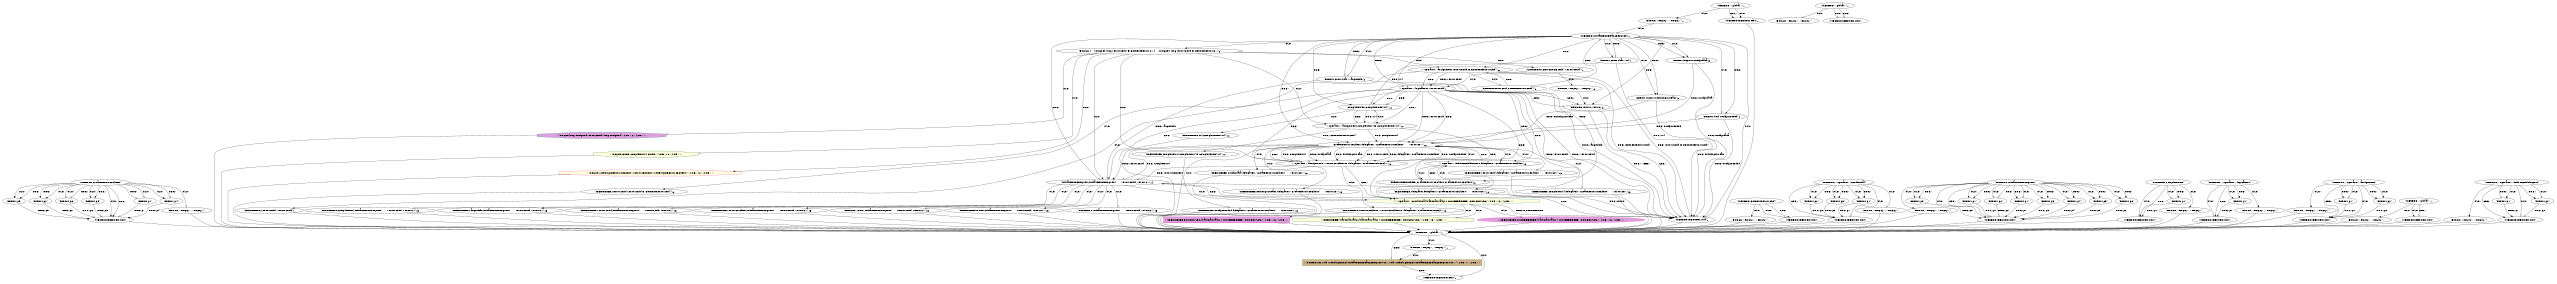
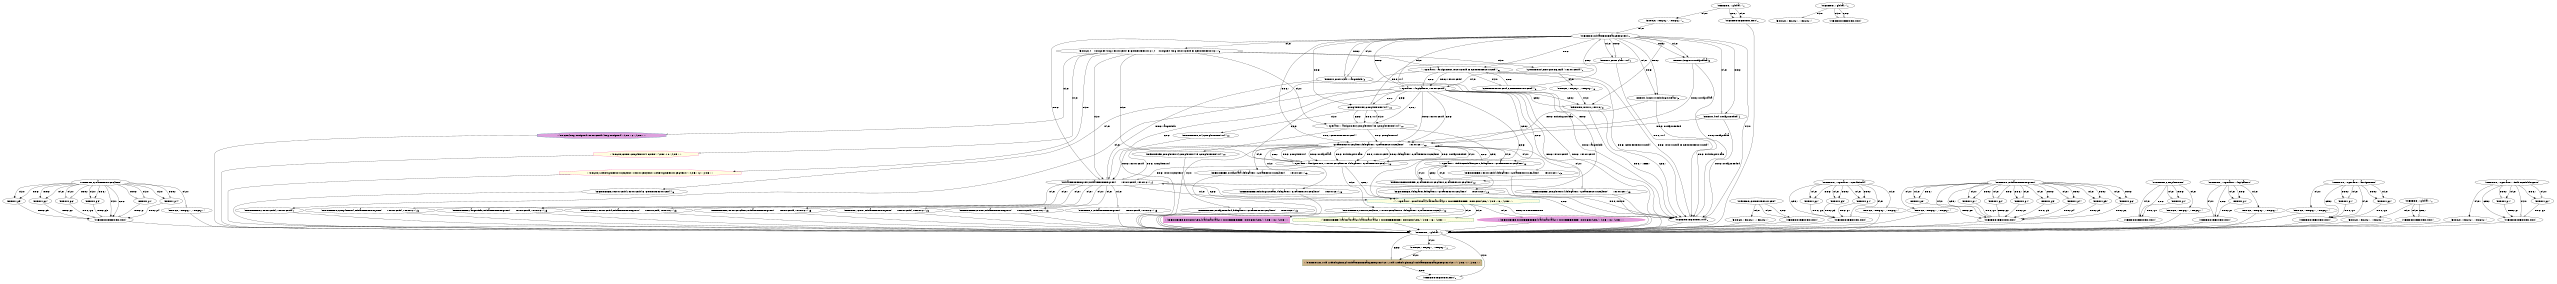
  digraph {
    edge [arrowhead=onormal]
    n1 [label=<(METHOD,CreateResourceClient)>]
    n2 [label=<(PARAM,p1)>]
    n3 [label=<(PARAM,p2)>]
    n4 [label=<(PARAM,p3)>]
    n5 [label=<(PARAM,p4)>]
    n6 [label=<(PARAM,p5)>]
    n7 [label=<(PARAM,p6)>]
    n8 [label=<(BLOCK,&lt;empty&gt;,&lt;empty&gt;)>]
    n9 [label=<(METHOD_RETURN,ANY)>]
    n10 [label=<(METHOD,&lt;global&gt;)<SUB>1</SUB>>]
    n11 [label=<(BLOCK,&lt;empty&gt;,&lt;empty&gt;)<SUB>1</SUB>>]
    n12 [color=darkgreen fillcolor=tan label="<(UNKNOWN,void WebPluginImpl::InitiateHTTPRangeRequest(co...,void WebPluginImpl::InitiateHTTPRangeRequest(co...)<SUB>1</SUB>>" shape=note style=filled]
    n13 [label=<(METHOD_RETURN,ANY)<SUB>1</SUB>>]
    n14 [label=<(METHOD,&lt;global&gt;)<SUB>1</SUB>>]
    n15 [label=<(BLOCK,&lt;empty&gt;,&lt;empty&gt;)<SUB>1</SUB>>]
    n16 [label=<(METHOD_RETURN,ANY)<SUB>1</SUB>>]
    n17 [label=<(METHOD,InitiateHTTPRangeRequest)<SUB>1</SUB>>]
    n18 [label=<(PARAM,const char* url)<SUB>1</SUB>>]
    n19 [label=<(PARAM,const char* range_info)<SUB>2</SUB>>]
    n20 [label=<(PARAM,intptr_t existing_stream)<SUB>3</SUB>>]
    n21 [label=<(PARAM,bool notify_needed)<SUB>4</SUB>>]
    n22 [label=<(PARAM,intptr_t notify_data)<SUB>5</SUB>>]
    n23 [label=<(BLOCK,{    unsigned long resource_id = GetNextResourc...,{    unsigned long resource_id = GetNextResourc...)<SUB>5</SUB>>]
    n24 [label=<(&lt;operator&gt;.assignment,resource_id = GetNextResourceId())<SUB>6</SUB>>]
    n25 [label=<(&lt;operator&gt;.logicalNot,!resource_id)<SUB>7</SUB>>]
    n26 [label=<(RETURN,return;,return;)<SUB>8</SUB>>]
    n27 [label=<(CompleteURL,CompleteURL(url))<SUB>10</SUB>>]
    n28 [label=<(CreateResourceClient,delegate_-&gt;CreateResourceClient(       resource...)<SUB>12</SUB>>]
    n29 [label=<(InitiateHTTPRequest,InitiateHTTPRequest(       resource_id, resourc...)<SUB>14</SUB>>]
    n30 [color=teal fillcolor=lightyellow label="<(&lt;operator&gt;.conditional,load_manually_ ? NO_REFERRER : PLUGIN_SRC)<SUB>16</SUB>>" shape=octagon style=filled]
    n31 [label=<(METHOD_RETURN,void)<SUB>1</SUB>>]
    n32 [color=teal fillcolor=plum label="<(LOCAL,long unsigned resource_id: long unsigned)<SUB>6</SUB>>" shape=octagon style=filled]
    n33 [label=<(CONTROL_STRUCTURE,IF,if (!resource_id))<SUB>7</SUB>>]
-   n34 [color=darkgreen fillcolor=lightyellow label="<(LOCAL,GURL complete_url: GURL)<SUB>10</SUB>>" shape=octagon style=filled]
+   n34 [color=deeppink fillcolor=lightyellow label="<(LOCAL,GURL complete_url: GURL)<SUB>10</SUB>>" shape=octagon style=filled]
    n35 [label=<(&lt;operator&gt;.assignment,complete_url = CompleteURL(url))<SUB>10</SUB>>]
    n36 [color=deeppink fillcolor=lightyellow label="<(LOCAL,WebPluginResourceClient* resource_client: WebPluginResourceClient*)<SUB>12</SUB>>" shape=octagon style=filled]
    n37 [label=<(&lt;operator&gt;.assignment,* resource_client = delegate_-&gt;CreateResourceCl...)<SUB>12</SUB>>]
    n38 [label=<(GetNextResourceId,GetNextResourceId())<SUB>6</SUB>>]
    n39 [label=<(IDENTIFIER,resource_id,resource_id = GetNextResourceId())<SUB>6</SUB>>]
    n40 [label=<(IDENTIFIER,resource_id,!resource_id)<SUB>7</SUB>>]
    n41 [label=<(&lt;operator&gt;.indirectFieldAccess,delegate_-&gt;CreateResourceClient)<SUB>12</SUB>>]
    n42 [label=<(FIELD_IDENTIFIER,CreateResourceClient,CreateResourceClient)<SUB>12</SUB>>]
    n43 [label=<(IDENTIFIER,url,CompleteURL(url))<SUB>10</SUB>>]
    n44 [label=<(IDENTIFIER,resource_id,delegate_-&gt;CreateResourceClient(       resource...)<SUB>13</SUB>>]
    n45 [label=<(IDENTIFIER,complete_url,delegate_-&gt;CreateResourceClient(       resource...)<SUB>13</SUB>>]
    n46 [label=<(IDENTIFIER,notify_needed,delegate_-&gt;CreateResourceClient(       resource...)<SUB>13</SUB>>]
    n47 [label=<(IDENTIFIER,notify_data,delegate_-&gt;CreateResourceClient(       resource...)<SUB>13</SUB>>]
    n48 [label=<(IDENTIFIER,existing_stream,delegate_-&gt;CreateResourceClient(       resource...)<SUB>13</SUB>>]
    n49 [label=<(IDENTIFIER,resource_id,InitiateHTTPRequest(       resource_id, resourc...)<SUB>15</SUB>>]
    n50 [label=<(IDENTIFIER,resource_client,InitiateHTTPRequest(       resource_id, resourc...)<SUB>15</SUB>>]
    n51 [label=<(LITERAL,&quot;GET&quot;,InitiateHTTPRequest(       resource_id, resourc...)<SUB>15</SUB>>]
    n52 [label=<(IDENTIFIER,NULL,InitiateHTTPRequest(       resource_id, resourc...)<SUB>15</SUB>>]
    n53 [label=<(LITERAL,0,InitiateHTTPRequest(       resource_id, resourc...)<SUB>15</SUB>>]
    n54 [label=<(IDENTIFIER,complete_url,InitiateHTTPRequest(       resource_id, resourc...)<SUB>15</SUB>>]
    n55 [label=<(IDENTIFIER,range_info,InitiateHTTPRequest(       resource_id, resourc...)<SUB>15</SUB>>]
    n56 [color=darkgreen fillcolor=lightyellow label="<(IDENTIFIER,load_manually_,load_manually_ ? NO_REFERRER : PLUGIN_SRC)<SUB>16</SUB>>" shape=octagon style=filled]
    n57 [color=deeppink fillcolor=plum label="<(IDENTIFIER,NO_REFERRER,load_manually_ ? NO_REFERRER : PLUGIN_SRC)<SUB>16</SUB>>" shape=ellipse style=filled]
    n58 [color=deeppink fillcolor=plum label="<(IDENTIFIER,PLUGIN_SRC,load_manually_ ? NO_REFERRER : PLUGIN_SRC)<SUB>16</SUB>>" shape=note style=filled]
    n59 [label=<(BLOCK,&lt;empty&gt;,&lt;empty&gt;)<SUB>8</SUB>>]
    n60 [label=<(IDENTIFIER,complete_url,complete_url = CompleteURL(url))<SUB>10</SUB>>]
    n61 [label=<(IDENTIFIER,resource_client,* resource_client = delegate_-&gt;CreateResourceCl...)<SUB>12</SUB>>]
    n62 [label=<(IDENTIFIER,delegate_,delegate_-&gt;CreateResourceClient(       resource...)<SUB>12</SUB>>]
    n63 [label=<(METHOD,GetNextResourceId)>]
    n64 [label=<(BLOCK,&lt;empty&gt;,&lt;empty&gt;)>]
    n65 [label=<(METHOD_RETURN,ANY)>]
    n66 [label=<(METHOD,&lt;operator&gt;.conditional)>]
    n67 [label=<(PARAM,p1)>]
    n68 [label=<(PARAM,p2)>]
    n69 [label=<(PARAM,p3)>]
    n70 [label=<(BLOCK,&lt;empty&gt;,&lt;empty&gt;)>]
    n71 [label=<(METHOD_RETURN,ANY)>]
    n72 [label=<(METHOD,InitiateHTTPRequest)>]
    n73 [label=<(PARAM,p1)>]
    n74 [label=<(PARAM,p2)>]
    n75 [label=<(PARAM,p3)>]
    n76 [label=<(PARAM,p4)>]
    n77 [label=<(PARAM,p5)>]
    n78 [label=<(PARAM,p6)>]
    n79 [label=<(PARAM,p7)>]
    n80 [label=<(PARAM,p8)>]
    n81 [label=<(BLOCK,&lt;empty&gt;,&lt;empty&gt;)>]
    n82 [label=<(METHOD_RETURN,ANY)>]
    n83 [label=<(METHOD,CompleteURL)>]
    n84 [label=<(PARAM,p1)>]
    n85 [label=<(BLOCK,&lt;empty&gt;,&lt;empty&gt;)>]
    n86 [label=<(METHOD_RETURN,ANY)>]
    n87 [label=<(METHOD,&lt;operator&gt;.logicalNot)>]
    n88 [label=<(PARAM,p1)>]
    n89 [label=<(BLOCK,&lt;empty&gt;,&lt;empty&gt;)>]
    n90 [label=<(METHOD_RETURN,ANY)>]
    n91 [label=<(METHOD,&lt;operator&gt;.assignment)>]
    n92 [label=<(PARAM,p1)>]
    n93 [label=<(PARAM,p2)>]
    n94 [label=<(BLOCK,&lt;empty&gt;,&lt;empty&gt;)>]
    n95 [label=<(METHOD_RETURN,ANY)>]
    n96 [label=<(METHOD,&lt;global&gt;)<SUB>1</SUB>>]
    n97 [label=<(BLOCK,&lt;empty&gt;,&lt;empty&gt;)>]
    n98 [label=<(METHOD_RETURN,ANY)>]
    n99 [label=<(METHOD,&lt;operator&gt;.indirectFieldAccess)>]
    n100 [label=<(PARAM,p1)>]
    n101 [label=<(PARAM,p2)>]
    n102 [label=<(BLOCK,&lt;empty&gt;,&lt;empty&gt;)>]
    n103 [label=<(METHOD_RETURN,ANY)>]
    n104 [label=<(METHOD,&lt;global&gt;)<SUB>1</SUB>>]
    n105 [label=<(BLOCK,&lt;empty&gt;,&lt;empty&gt;)>]
    n106 [label=<(METHOD_RETURN,ANY)>]
    n1 -> n2 [label="AST: "]
    n1 -> n2 [label="DDG: "]
    n1 -> n3 [arrowhead=normal label="AST: "]
    n1 -> n3 [arrowhead=normal label="DDG: "]
    n1 -> n4 [arrowhead=normal label="AST: "]
    n1 -> n4 [arrowhead=normal label="DDG: "]
    n1 -> n5 [arrowhead=diamond label="AST: "]
    n1 -> n5 [label="DDG: "]
    n1 -> n6 [arrowhead=diamond label="AST: "]
    n1 -> n6 [arrowhead=diamond label="DDG: "]
    n1 -> n7 [label="AST: "]
    n1 -> n7 [label="DDG: "]
    n1 -> n8 [label="AST: "]
    n1 -> n9 [arrowhead=diamond label="AST: "]
    n1 -> n9 [arrowhead=diamond label="CFG: "]
    n2 -> n9 [label="DDG: p1"]
    n3 -> n9 [arrowhead=diamond label="DDG: p2"]
    n4 -> n9 [label="DDG: p3"]
    n5 -> n9 [arrowhead=diamond label="DDG: p4"]
    n6 -> n9 [label="DDG: p5"]
    n7 -> n9 [label="DDG: p6"]
    n8 -> n10 [arrowhead=normal]
    n9 -> n10 [arrowhead=diamond]
    n10 -> n11 [arrowhead=diamond label="AST: "]
    n10 -> n12 [label="CFG: "]
    n10 -> n13 [label="AST: "]
    n11 -> n12 [arrowhead=diamond label="AST: "]
    n12 -> n13 [arrowhead=diamond label="CFG: "]
    n14 -> n15 [arrowhead=diamond label="AST: "]
    n14 -> n16 [arrowhead=diamond label="AST: "]
    n14 -> n16 [arrowhead=normal label="CFG: "]
    n15 -> n17 [label="AST: "]
    n16 -> n10 [arrowhead=diamond]
    n17 -> n18 [arrowhead=normal label="AST: "]
    n17 -> n18 [label="DDG: "]
    n17 -> n19 [label="AST: "]
    n17 -> n19 [label="DDG: "]
    n17 -> n20 [arrowhead=normal label="AST: "]
    n17 -> n20 [arrowhead=normal label="DDG: "]
    n17 -> n21 [label="AST: "]
    n17 -> n21 [arrowhead=normal label="DDG: "]
    n17 -> n22 [arrowhead=normal label="AST: "]
    n17 -> n22 [arrowhead=diamond label="DDG: "]
    n17 -> n23 [arrowhead=normal label="AST: "]
    n17 -> n24 [arrowhead=normal label="DDG: "]
    n17 -> n25 [label="DDG: "]
    n17 -> n26 [arrowhead=diamond label="DDG: "]
    n17 -> n27 [arrowhead=diamond label="DDG: "]
    n17 -> n28 [arrowhead=normal label="DDG: "]
    n17 -> n29 [label="DDG: "]
    n17 -> n30 [arrowhead=diamond label="DDG: "]
    n17 -> n31 [label="AST: "]
    n18 -> n27 [label="DDG: url"]
    n18 -> n31 [arrowhead=diamond label="DDG: url"]
    n19 -> n29 [label="DDG: range_info"]
    n19 -> n31 [label="DDG: range_info"]
    n20 -> n28 [arrowhead=diamond label="DDG: existing_stream"]
    n20 -> n31 [arrowhead=diamond label="DDG: existing_stream"]
    n21 -> n28 [label="DDG: notify_needed"]
    n21 -> n31 [arrowhead=diamond label="DDG: notify_needed"]
    n22 -> n28 [arrowhead=normal label="DDG: notify_data"]
    n22 -> n31 [label="DDG: notify_data"]
    n23 -> n24 [label="AST: "]
    n23 -> n29 [arrowhead=normal label="AST: "]
    n23 -> n32 [label="AST: "]
    n23 -> n33 [arrowhead=normal label="AST: "]
    n23 -> n34 [label="AST: "]
    n23 -> n35 [arrowhead=diamond label="AST: "]
    n23 -> n36 [arrowhead=normal label="AST: "]
    n23 -> n37 [label="AST: "]
    n24 -> n25 [label="CFG: "]
    n24 -> n25 [arrowhead=diamond label="DDG: resource_id"]
    n24 -> n31 [arrowhead=diamond label="DDG: GetNextResourceId()"]
    n24 -> n31 [label="DDG: resource_id = GetNextResourceId()"]
    n24 -> n38 [label="AST: "]
    n24 -> n39 [arrowhead=normal label="AST: "]
    n25 -> n26 [label="CFG: "]
    n25 -> n26 [arrowhead=normal label="CDG: "]
    n25 -> n27 [arrowhead=normal label="CFG: "]
    n25 -> n27 [label="CDG: "]
    n25 -> n28 [label="DDG: resource_id"]
    n25 -> n28 [arrowhead=normal label="CDG: "]
    n25 -> n29 [arrowhead=normal label="CDG: "]
    n25 -> n30 [arrowhead=diamond label="CDG: "]
    n25 -> n31 [arrowhead=diamond label="DDG: resource_id"]
    n25 -> n31 [arrowhead=normal label="DDG: !resource_id"]
    n25 -> n35 [arrowhead=diamond label="CDG: "]
    n25 -> n37 [label="CDG: "]
    n25 -> n40 [arrowhead=normal label="AST: "]
    n25 -> n41 [arrowhead=normal label="CDG: "]
    n25 -> n42 [arrowhead=normal label="CDG: "]
    n26 -> n31 [arrowhead=normal label="CFG: "]
    n26 -> n31 [arrowhead=diamond label="DDG: &lt;RET&gt;"]
    n27 -> n35 [label="CFG: "]
    n27 -> n35 [arrowhead=normal label="DDG: url"]
    n27 -> n43 [arrowhead=normal label="AST: "]
    n28 -> n29 [arrowhead=diamond label="DDG: resource_id"]
    n28 -> n29 [label="DDG: complete_url"]
    n28 -> n37 [label="CFG: "]
    n28 -> n37 [label="DDG: complete_url"]
    n28 -> n37 [arrowhead=diamond label="DDG: notify_data"]
    n28 -> n37 [arrowhead=diamond label="DDG: existing_stream"]
    n28 -> n37 [arrowhead=diamond label="DDG: resource_id"]
    n28 -> n37 [arrowhead=normal label="DDG: delegate_-&gt;CreateResourceClient"]
    n28 -> n37 [arrowhead=normal label="DDG: notify_needed"]
    n28 -> n41 [arrowhead=normal label="AST: "]
    n28 -> n44 [label="AST: "]
    n28 -> n45 [label="AST: "]
    n28 -> n46 [label="AST: "]
    n28 -> n47 [arrowhead=diamond label="AST: "]
    n28 -> n48 [arrowhead=normal label="AST: "]
    n29 -> n30 [arrowhead=normal label="AST: "]
    n29 -> n31 [arrowhead=normal label="CFG: "]
    n29 -> n31 [arrowhead=diamond label="DDG: NULL"]
    n29 -> n49 [label="AST: "]
    n29 -> n50 [arrowhead=normal label="AST: "]
    n29 -> n51 [label="AST: "]
    n29 -> n52 [arrowhead=normal label="AST: "]
    n29 -> n53 [label="AST: "]
    n29 -> n54 [label="AST: "]
    n29 -> n55 [arrowhead=diamond label="AST: "]
    n30 -> n29 [arrowhead=normal label="CFG: "]
    n30 -> n31 [arrowhead=diamond label="DDG: NO_REFERRER"]
    n30 -> n56 [label="AST: "]
    n30 -> n57 [label="AST: "]
    n30 -> n58 [arrowhead=diamond label="AST: "]
    n31 -> n10
    n32 -> n10 [arrowhead=normal]
    n33 -> n25 [arrowhead=normal label="AST: "]
    n33 -> n59 [arrowhead=normal label="AST: "]
    n34 -> n10 [arrowhead=normal]
    n35 -> n27 [label="AST: "]
    n35 -> n28 [arrowhead=normal label="DDG: complete_url"]
    n35 -> n42 [label="CFG: "]
    n35 -> n60 [arrowhead=normal label="DDG: GetNextResourceId()"]
    n36 -> n10
    n37 -> n28 [arrowhead=diamond label="AST: "]
    n37 -> n29 [label="DDG: resource_client"]
    n37 -> n30 [label="CFG: "]
    n37 -> n61 [arrowhead=diamond label="AST: "]
    n38 -> n17 [label="CFG: "]
    n38 -> n24 [label="CFG: "]
    n39 -> n10 [arrowhead=normal]
    n40 -> n10 [arrowhead=normal]
    n41 -> n28 [arrowhead=diamond label="CFG: "]
    n41 -> n42 [arrowhead=diamond label="AST: "]
    n41 -> n62 [arrowhead=diamond label="AST: "]
    n42 -> n41 [arrowhead=normal label="CFG: "]
    n43 -> n10
    n44 -> n10 [arrowhead=normal]
    n45 -> n10 [arrowhead=normal]
    n46 -> n10 [arrowhead=diamond]
    n47 -> n10 [arrowhead=diamond]
    n48 -> n10 [arrowhead=diamond]
    n49 -> n10 [arrowhead=normal]
    n50 -> n10
    n51 -> n10 [arrowhead=normal]
    n52 -> n10
    n53 -> n10 [arrowhead=normal]
    n54 -> n10 [arrowhead=normal]
    n55 -> n10
    n56 -> n10 [arrowhead=diamond]
    n57 -> n10
    n58 -> n10 [arrowhead=diamond]
    n59 -> n26 [arrowhead=diamond label="AST: "]
    n60 -> n10 [arrowhead=diamond]
    n61 -> n10
    n62 -> n10
    n63 -> n64 [arrowhead=normal label="AST: "]
    n63 -> n65 [label="AST: "]
    n63 -> n65 [arrowhead=normal label="CFG: "]
    n64 -> n10 [arrowhead=normal]
    n65 -> n10
    n66 -> n67 [arrowhead=normal label="AST: "]
    n66 -> n67 [arrowhead=diamond label="DDG: "]
    n66 -> n68 [arrowhead=diamond label="AST: "]
    n66 -> n68 [arrowhead=normal label="DDG: "]
    n66 -> n69 [arrowhead=normal label="AST: "]
    n66 -> n69 [arrowhead=diamond label="DDG: "]
    n66 -> n70 [label="AST: "]
    n66 -> n71 [label="AST: "]
    n66 -> n71 [label="CFG: "]
    n67 -> n71 [arrowhead=normal label="DDG: p1"]
    n68 -> n71 [label="DDG: p2"]
    n69 -> n71 [arrowhead=diamond label="DDG: p3"]
    n70 -> n10
    n71 -> n10 [arrowhead=diamond]
    n72 -> n73 [arrowhead=normal label="AST: "]
    n72 -> n73 [arrowhead=normal label="DDG: "]
    n72 -> n74 [label="AST: "]
    n72 -> n74 [label="DDG: "]
    n72 -> n75 [arrowhead=normal label="AST: "]
    n72 -> n75 [arrowhead=normal label="DDG: "]
    n72 -> n76 [label="AST: "]
    n72 -> n76 [arrowhead=diamond label="DDG: "]
    n72 -> n77 [arrowhead=diamond label="AST: "]
    n72 -> n77 [arrowhead=normal label="DDG: "]
    n72 -> n78 [arrowhead=diamond label="AST: "]
    n72 -> n78 [arrowhead=normal label="DDG: "]
    n72 -> n79 [label="AST: "]
    n72 -> n79 [arrowhead=diamond label="DDG: "]
    n72 -> n80 [arrowhead=normal label="AST: "]
    n72 -> n80 [arrowhead=normal label="DDG: "]
    n72 -> n81 [arrowhead=normal label="AST: "]
    n72 -> n82 [arrowhead=diamond label="AST: "]
    n72 -> n82 [label="CFG: "]
    n73 -> n82 [label="DDG: p1"]
    n74 -> n82 [label="DDG: p2"]
    n75 -> n82 [arrowhead=diamond label="DDG: p3"]
    n76 -> n82 [label="DDG: p4"]
    n77 -> n82 [label="DDG: p5"]
    n78 -> n82 [arrowhead=diamond label="DDG: p6"]
    n79 -> n82 [arrowhead=normal label="DDG: p7"]
    n80 -> n82 [arrowhead=normal label="DDG: p8"]
    n81 -> n10 [arrowhead=normal]
    n82 -> n10 [arrowhead=diamond]
    n83 -> n84 [label="AST: "]
    n83 -> n84 [arrowhead=normal label="DDG: "]
    n83 -> n85 [arrowhead=normal label="AST: "]
    n83 -> n86 [label="AST: "]
    n83 -> n86 [arrowhead=diamond label="CFG: "]
    n84 -> n86 [arrowhead=normal label="DDG: p1"]
    n85 -> n10
    n86 -> n10 [arrowhead=normal]
    n87 -> n88 [arrowhead=normal label="AST: "]
    n87 -> n88 [arrowhead=diamond label="DDG: "]
    n87 -> n89 [arrowhead=diamond label="AST: "]
    n87 -> n90 [label="AST: "]
    n87 -> n90 [arrowhead=normal label="CFG: "]
    n88 -> n90 [arrowhead=normal label="DDG: p1"]
    n89 -> n10 [arrowhead=normal]
    n90 -> n10
    n91 -> n92 [label="AST: "]
    n91 -> n92 [arrowhead=normal label="DDG: "]
    n91 -> n93 [arrowhead=normal label="AST: "]
    n91 -> n93 [arrowhead=diamond label="DDG: "]
    n91 -> n94 [arrowhead=diamond label="AST: "]
    n91 -> n95 [arrowhead=normal label="AST: "]
    n91 -> n95 [arrowhead=diamond label="CFG: "]
    n92 -> n95 [arrowhead=normal label="DDG: p1"]
    n93 -> n95 [arrowhead=normal label="DDG: p2"]
    n94 -> n10 [arrowhead=diamond]
    n95 -> n10 [arrowhead=normal]
    n96 -> n97 [arrowhead=normal label="AST: "]
    n96 -> n98 [arrowhead=normal label="AST: "]
    n96 -> n98 [label="CFG: "]
    n97 -> n10 [arrowhead=normal]
    n98 -> n10 [arrowhead=normal]
    n99 -> n100 [arrowhead=diamond label="AST: "]
    n99 -> n100 [label="DDG: "]
    n99 -> n101 [label="AST: "]
    n99 -> n101 [arrowhead=diamond label="DDG: "]
    n99 -> n102 [arrowhead=diamond label="AST: "]
    n99 -> n103 [label="AST: "]
    n99 -> n103 [arrowhead=normal label="CFG: "]
    n100 -> n103 [arrowhead=diamond label="DDG: p1"]
    n101 -> n103 [label="DDG: p2"]
    n102 -> n10 [arrowhead=normal]
    n103 -> n10 [arrowhead=diamond]
    n104 -> n105 [label="AST: "]
    n104 -> n106 [label="AST: "]
    n104 -> n106 [label="CFG: "]
  }
